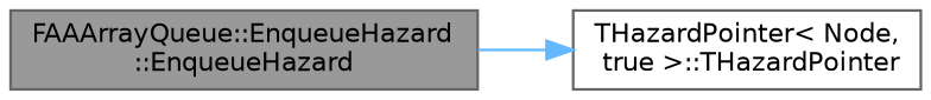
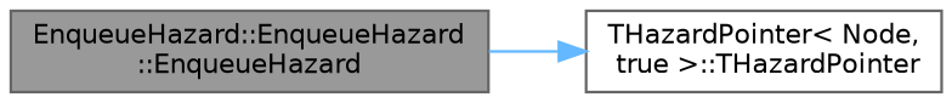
  digraph {
    rankdir=LR
    node [fontname=Helvetica fontsize=10 shape=box style=filled]
-   n1 [color=gray40 fillcolor=grey60 fontcolor=black height=0.2 label="FAAArrayQueue::EnqueueHazard\l::EnqueueHazard" width=0.4]
+   n1 [color=gray40 fillcolor=grey60 fontcolor=black height=0.2 label="EnqueueHazard::EnqueueHazard\l::EnqueueHazard" width=0.4]
    n2 [color=grey40 fillcolor=white height=0.2 label="THazardPointer\< Node,\l true \>::THazardPointer" width=0.4]
    n1 -> n2 [color=steelblue1 fontname=Helvetica fontsize=10 labelfontname=Helvetica labelfontsize=10 style=solid]
  }
